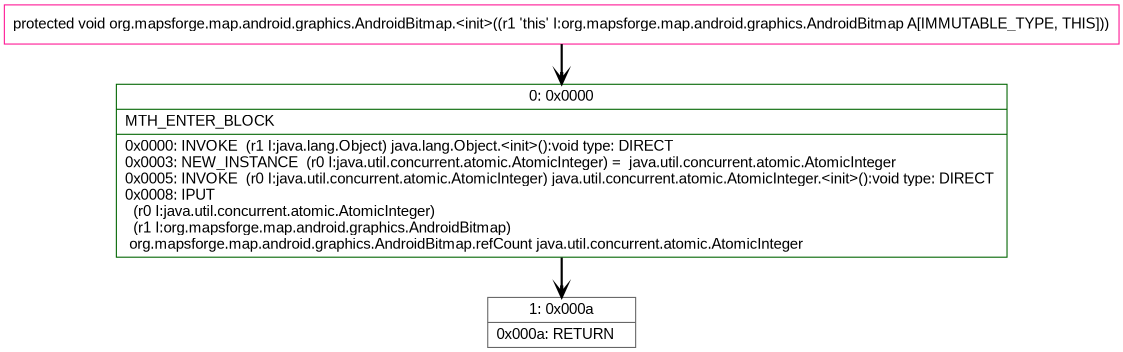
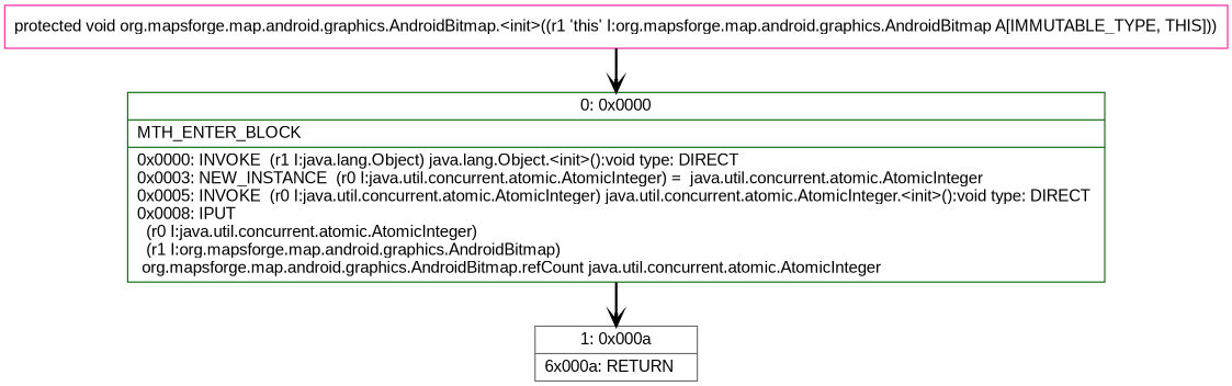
  digraph {
    fontname="Liberation Sans"
    node [shape=record fontname="Liberation Sans"]
    edge [style=bold arrowhead=vee fontname="Liberation Sans"]
    n1 [label="{0\:\ 0x0000|MTH_ENTER_BLOCK\l|0x0000: INVOKE  (r1 I:java.lang.Object) java.lang.Object.\<init\>():void type: DIRECT \l0x0003: NEW_INSTANCE  (r0 I:java.util.concurrent.atomic.AtomicInteger) =  java.util.concurrent.atomic.AtomicInteger \l0x0005: INVOKE  (r0 I:java.util.concurrent.atomic.AtomicInteger) java.util.concurrent.atomic.AtomicInteger.\<init\>():void type: DIRECT \l0x0008: IPUT  \l  (r0 I:java.util.concurrent.atomic.AtomicInteger)\l  (r1 I:org.mapsforge.map.android.graphics.AndroidBitmap)\l org.mapsforge.map.android.graphics.AndroidBitmap.refCount java.util.concurrent.atomic.AtomicInteger \l}" color=darkgreen]
-   n2 [label="{1\:\ 0x000a|0x000a: RETURN   \l}" color=gray40]
+   n2 [label="{1\:\ 0x000a|6x000a: RETURN   \l}" color=gray40]
    n3 [label="{protected void org.mapsforge.map.android.graphics.AndroidBitmap.\<init\>((r1 'this' I:org.mapsforge.map.android.graphics.AndroidBitmap A[IMMUTABLE_TYPE, THIS])) }" color=deeppink]
    n1 -> n2
    n3 -> n1
  }
